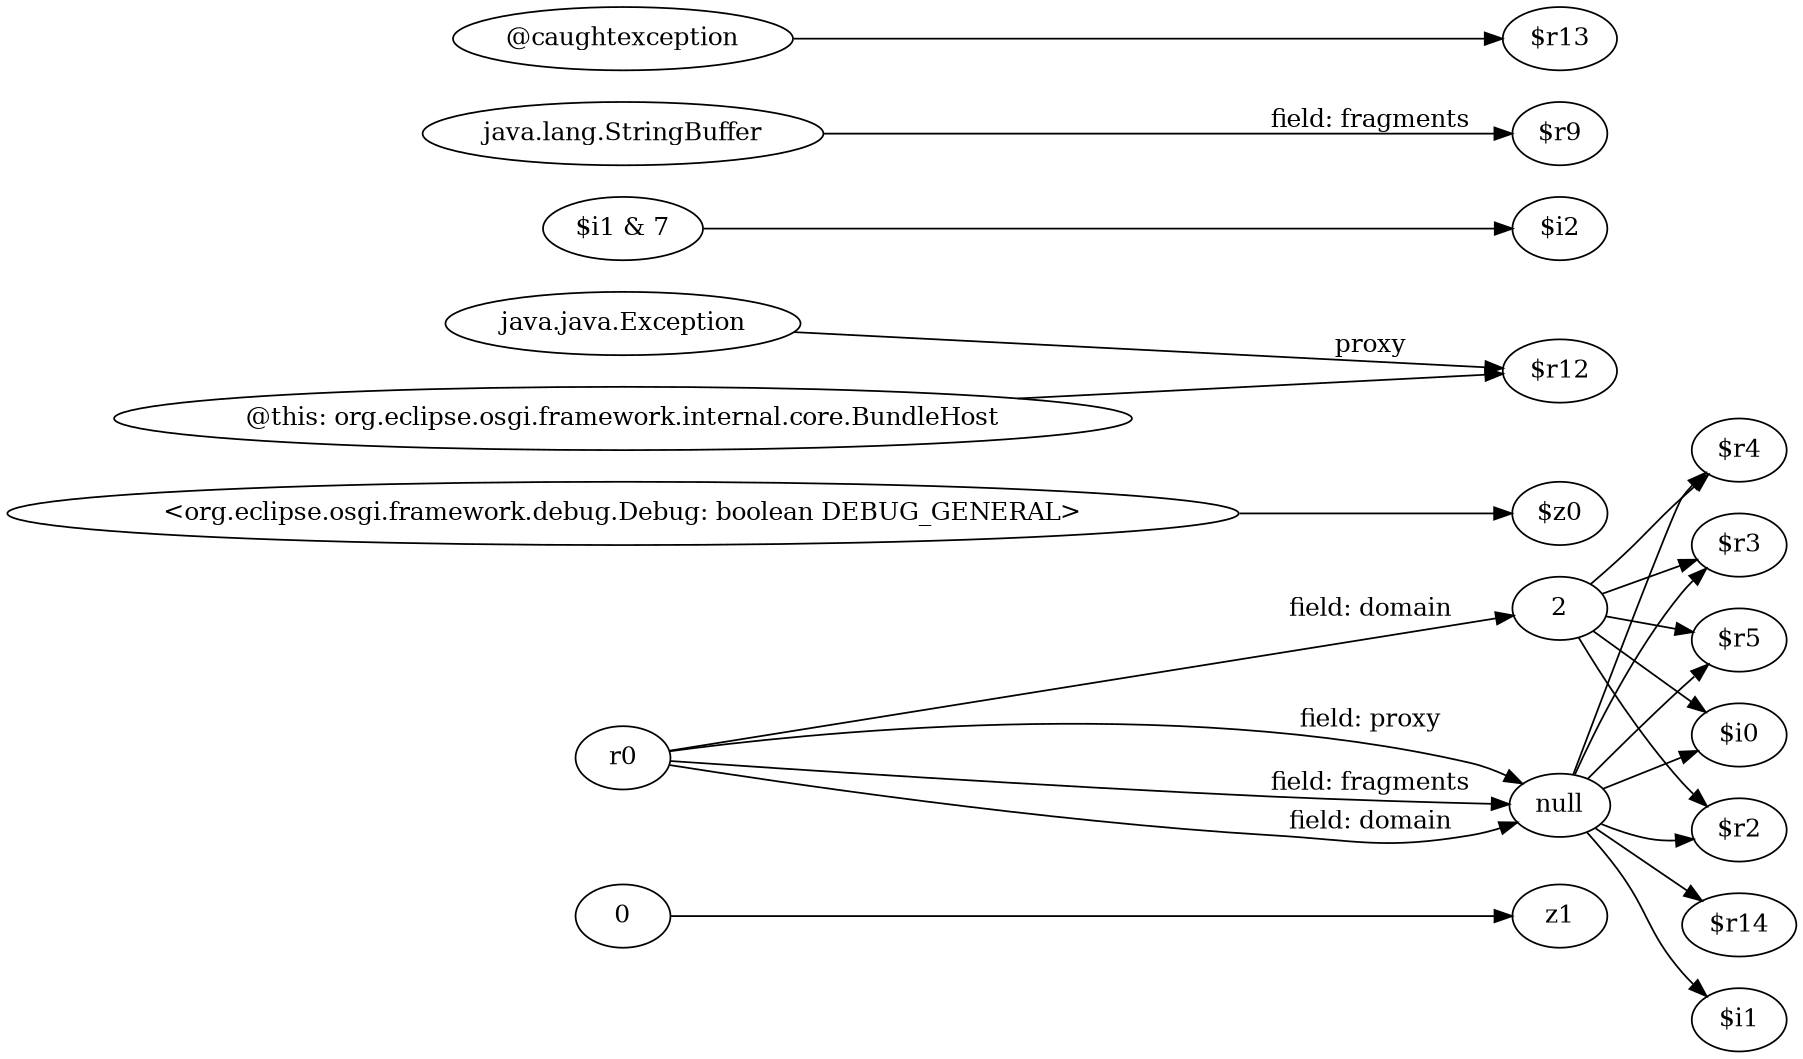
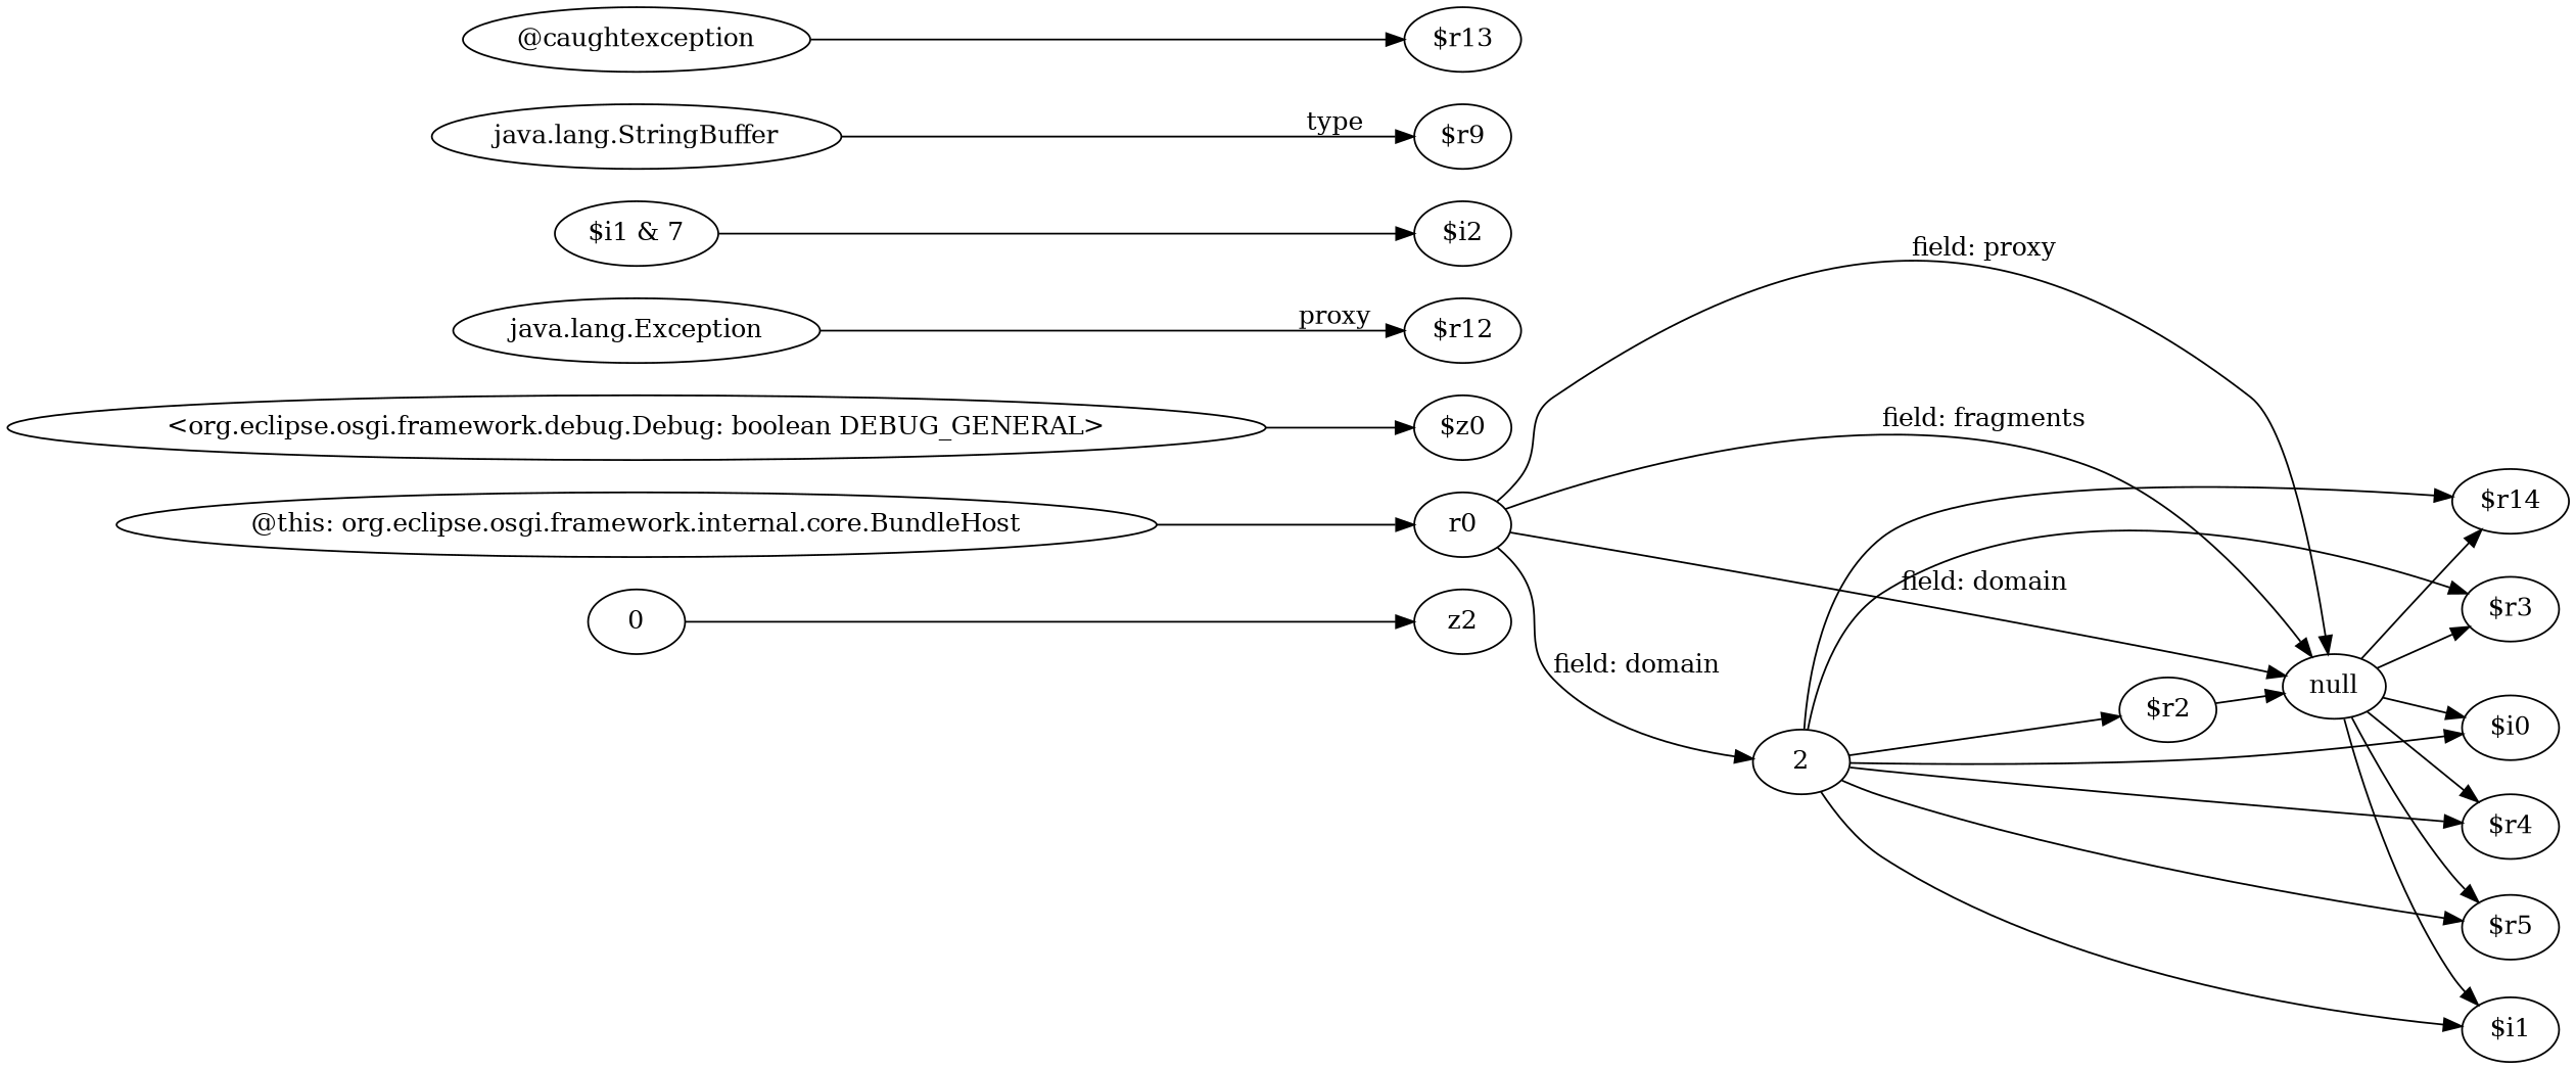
  digraph {
    rankdir=LR
    n1 [label=0]
-   n2 [label=z1]
+   n2 [label=z2]
    n3 [label=2]
    n4 [label="$r14"]
    n5 [label="$r4"]
    n6 [label="$r3"]
    n7 [label="$r2"]
    n8 [label="$r5"]
    n9 [label="$i0"]
    n10 [label="$i1"]
    n11 [label="<org.eclipse.osgi.framework.debug.Debug: boolean DEBUG_GENERAL>"]
    n12 [label="$z0"]
    n13 [label=null]
-   n14 [label="java.java.Exception"]
+   n14 [label="java.lang.Exception"]
    n15 [label="$r12"]
    n16 [label="$i1 & 7"]
    n17 [label="$i2"]
    n18 [label="java.lang.StringBuffer"]
    n19 [label="$r9"]
    n20 [label=r0]
    n21 [label="@this: org.eclipse.osgi.framework.internal.core.BundleHost"]
    n22 [label="@caughtexception"]
    n23 [label="$r13"]
    n1 -> n2
+   n3 -> n4
    n3 -> n5
    n3 -> n6
    n3 -> n7
    n3 -> n8
    n3 -> n9
+   n3 -> n10
    n11 -> n12
    n13 -> n4
    n13 -> n5
    n13 -> n6
-   n13 -> n7
+   n7 -> n13
    n13 -> n8
    n13 -> n9
    n13 -> n10
    n14 -> n15 [label=proxy]
    n16 -> n17
-   n18 -> n19 [label="field: fragments"]
+   n18 -> n19 [label=type]
    n20 -> n3 [label="field: domain"]
    n20 -> n13 [label="field: proxy"]
    n20 -> n13 [label="field: fragments"]
    n20 -> n13 [label="field: domain"]
-   n21 -> n15
+   n21 -> n20
    n22 -> n23
  }
